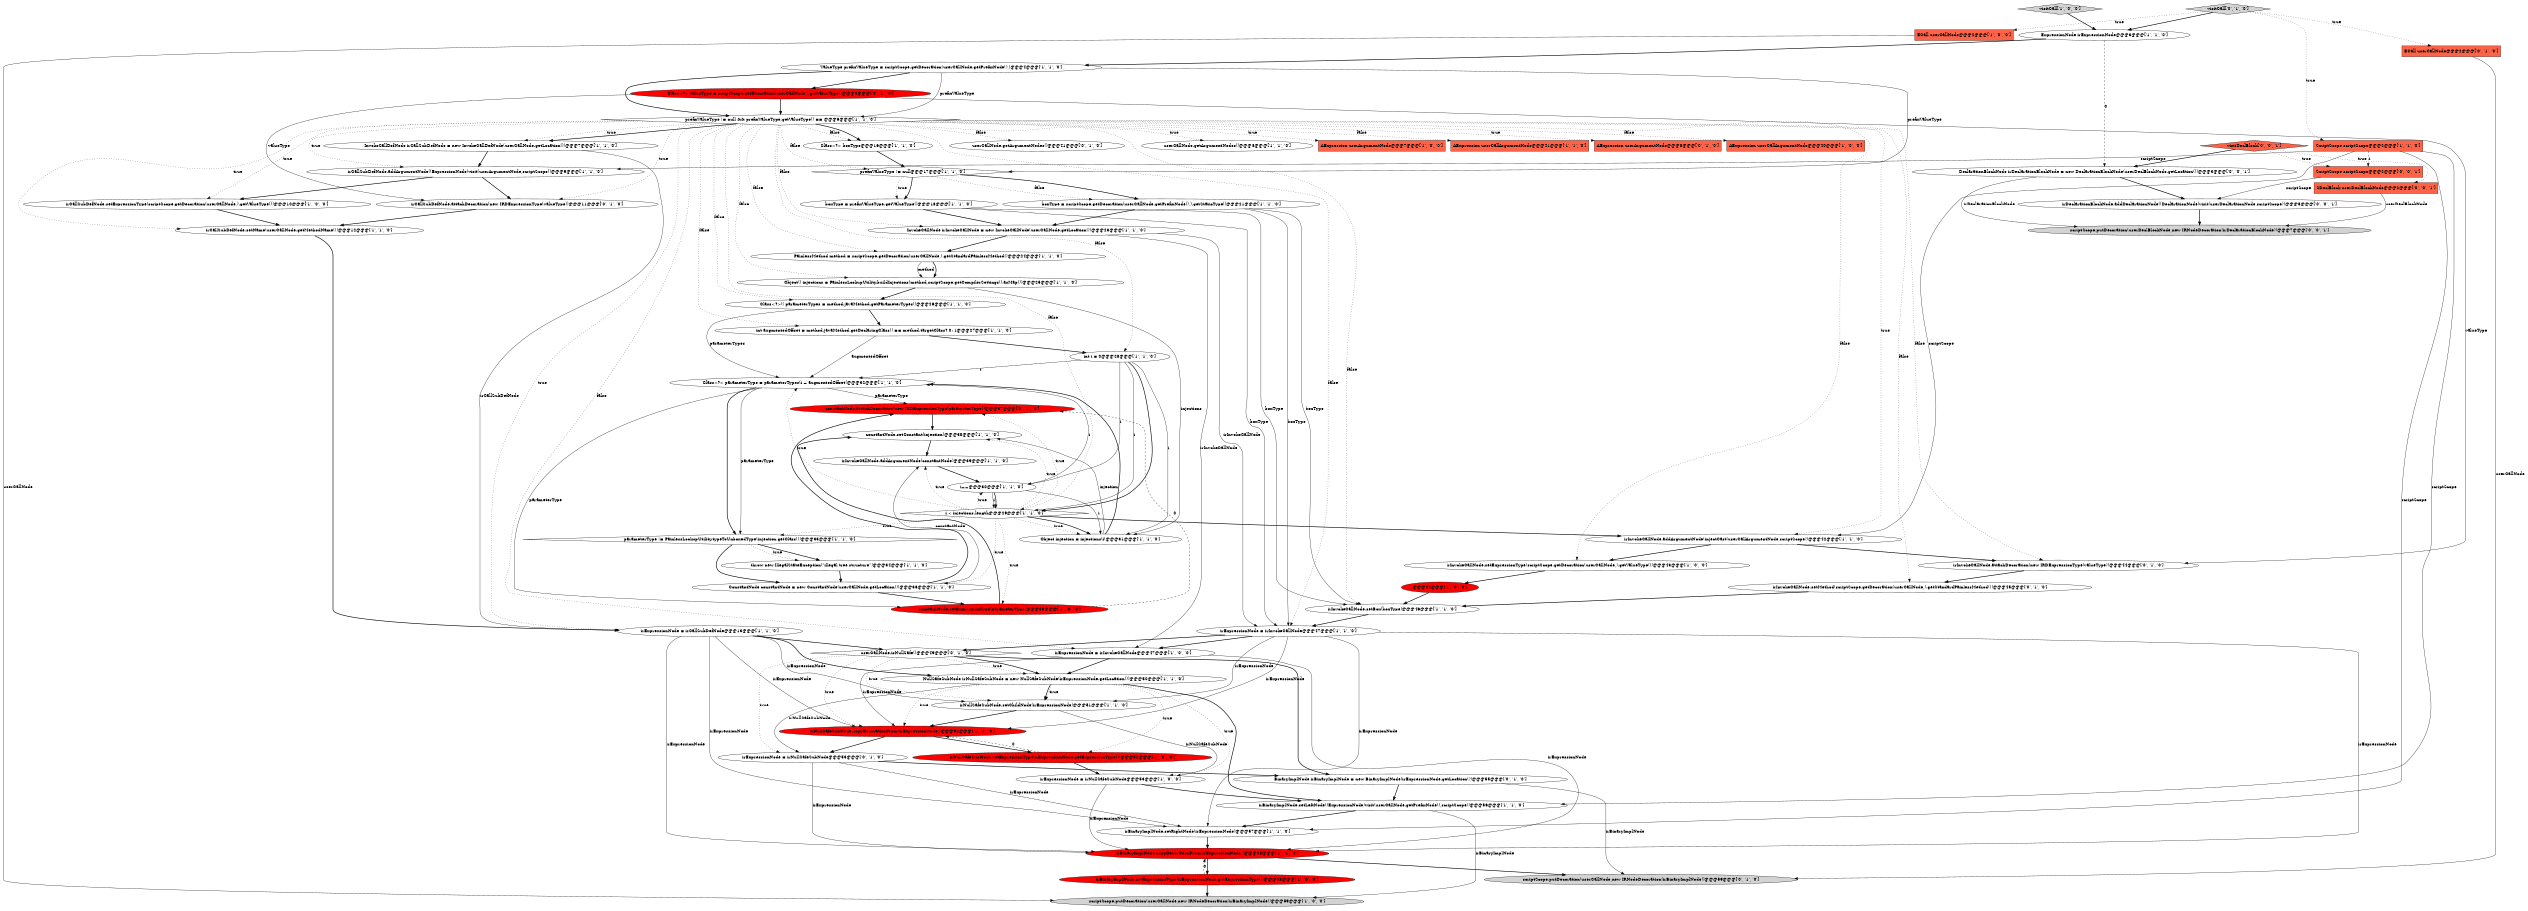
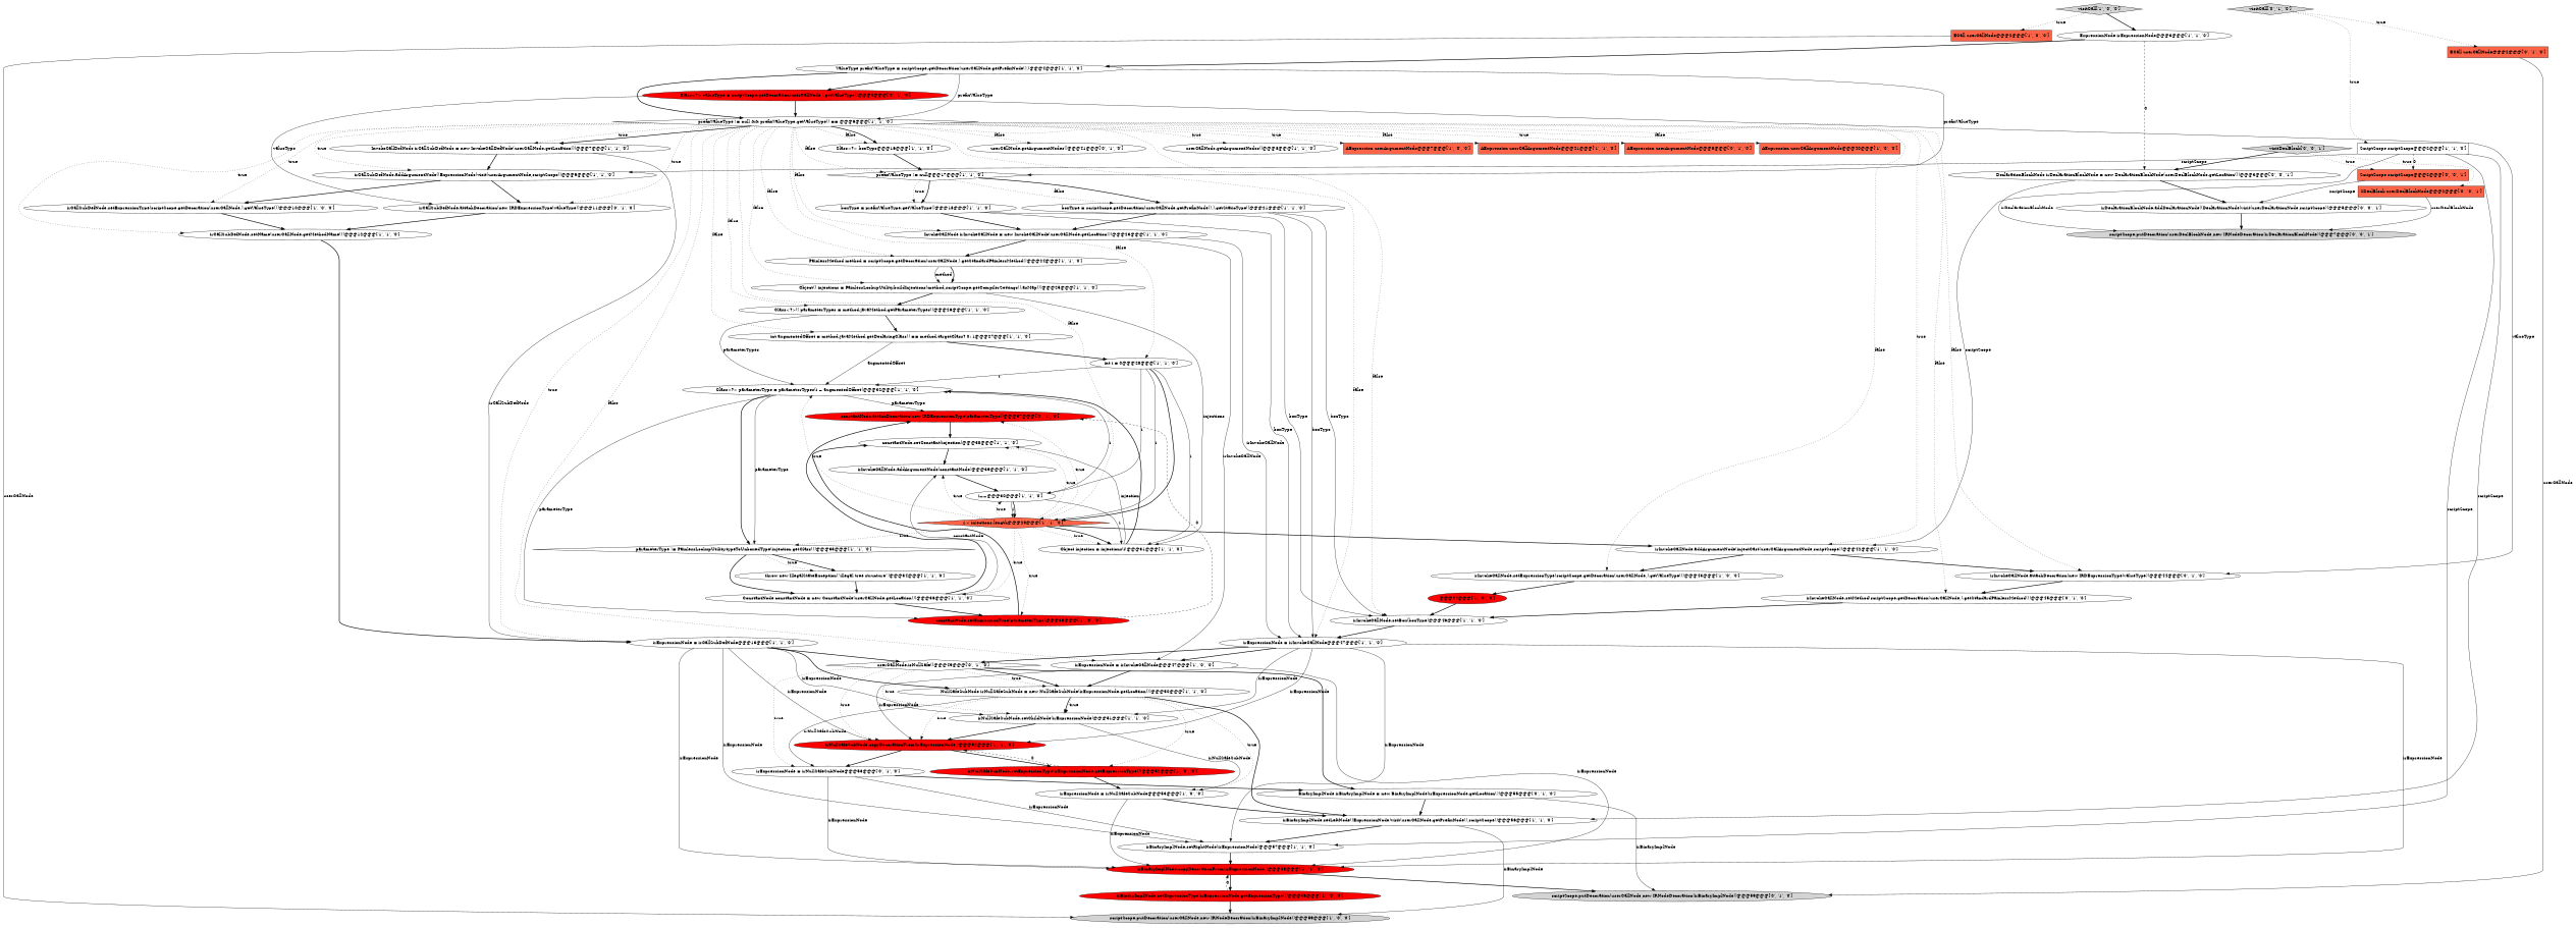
  digraph {
    node [fillcolor=white shape=ellipse style=filled]
    edge [style=bold]
    n1 [label="userCallNode.isNullSafe()@@@49@@@['0', '1', '0']" shape=diamond]
    n2 [label="BinaryImplNode irBinaryImplNode = new BinaryImplNode(irExpressionNode.getLocation())@@@55@@@['0', '1', '0']"]
    n3 [fillcolor=red label="irNullSafeSubNode.copyDecorationFrom(irExpressionNode,)@@@52@@@['1', '1', '0']"]
    n4 [label="irExpressionNode = irNullSafeSubNode@@@53@@@['0', '1', '0']"]
    n5 [label="irNullSafeSubNode.setChildNode(irExpressionNode)@@@51@@@['1', '1', '0']"]
    n6 [label="NullSafeSubNode irNullSafeSubNode = new NullSafeSubNode(irExpressionNode.getLocation())@@@50@@@['1', '1', '0']"]
    n7 [label="irBinaryImplNode.setLeftNode((ExpressionNode)visit(userCallNode.getPrefixNode(),scriptScope))@@@56@@@['1', '1', '0']"]
    n8 [fillcolor=lightgray label="scriptScope.putDecoration(userCallNode,new IRNodeDecoration(irBinaryImplNode))@@@59@@@['0', '1', '0']"]
    n9 [fillcolor=red label="irNullSafeSubNode.setExpressionType(irExpressionNode.getExpressionType())@@@52@@@['1', '0', '0']"]
    n10 [fillcolor=red label="irBinaryImplNode.copyDecorationFrom(irExpressionNode,)@@@58@@@['1', '1', '0']"]
    n11 [label="irBinaryImplNode.setRightNode(irExpressionNode)@@@57@@@['1', '1', '0']"]
    n12 [label="irExpressionNode = irNullSafeSubNode@@@53@@@['1', '0', '0']"]
    n13 [fillcolor=red label="constantNode.attachDecoration(new IRDExpressionType(parameterType))@@@37@@@['0', '1', '0']"]
    n14 [label="constantNode.setConstant(injection)@@@38@@@['1', '1', '0']"]
    n15 [label="irInvokeCallNode.addArgumentNode(constantNode)@@@39@@@['1', '1', '0']"]
    n16 [label="userCallNode.getArgumentNodes()@@@41@@@['0', '1', '0']"]
    n17 [label="irDeclarationBlockNode.addDeclarationNode((DeclarationNode)visit(userDeclarationNode,scriptScope))@@@5@@@['0', '0', '1']"]
    n18 [fillcolor=lightgray label="scriptScope.putDecoration(userDeclBlockNode,new IRNodeDecoration(irDeclarationBlockNode))@@@7@@@['0', '0', '1']"]
    n19 [label="irInvokeCallNode.attachDecoration(new IRDExpressionType(valueType))@@@44@@@['0', '1', '0']"]
    n20 [label="irInvokeCallNode.setMethod(scriptScope.getDecoration(userCallNode,).getStandardPainlessMethod())@@@45@@@['0', '1', '0']"]
    n21 [label="irInvokeCallNode.setBox(boxType)@@@46@@@['1', '1', '0']"]
    n22 [fillcolor=tomato label="ECall userCallNode@@@2@@@['1', '0', '0']" shape=box]
    n23 [fillcolor=lightgray label="scriptScope.putDecoration(userCallNode,new IRNodeDecoration(irBinaryImplNode))@@@59@@@['1', '0', '0']"]
    n24 [fillcolor=tomato label="ScriptScope scriptScope@@@2@@@['0', '0', '1']" shape=box]
    n25 [label="Class<?> parameterType = parameterTypes(i + augmentedOffset(@@@32@@@['1', '1', '0']"]
    n26 [fillcolor=red label="constantNode.setExpressionType(parameterType)@@@36@@@['1', '0', '0']"]
    n27 [label="parameterType != PainlessLookupUtility.typeToUnboxedType(injection.getClass())@@@33@@@['1', '1', '0']" shape=diamond]
    n28 [label="ConstantNode constantNode = new ConstantNode(userCallNode.getLocation())@@@36@@@['1', '1', '0']"]
    n29 [label="throw new IllegalStateException(\"illegal tree structure\")@@@34@@@['1', '1', '0']"]
    n30 [label="ValueType prefixValueType = scriptScope.getDecoration(userCallNode.getPrefixNode(),)@@@4@@@['1', '1', '0']"]
    n31 [fillcolor=red label="Class<?> valueType = scriptScope.getDecoration(userCallNode,).getValueType()@@@5@@@['0', '1', '0']"]
    n32 [label="prefixValueType != null && prefixValueType.getValueType() == @@@6@@@['1', '1', '0']" shape=diamond]
    n33 [label="prefixValueType != null@@@17@@@['1', '1', '0']" shape=diamond]
    n34 [label="irCallSubDefNode.attachDecoration(new IRDExpressionType(valueType))@@@11@@@['0', '1', '0']"]
    n35 [label="irExpressionNode = irInvokeCallNode@@@47@@@['1', '1', '0']"]
    n36 [label="InvokeCallNode irInvokeCallNode = new InvokeCallNode(userCallNode.getLocation())@@@23@@@['1', '1', '0']"]
    n37 [label="userCallNode.getArgumentNodes()@@@8@@@['1', '1', '0']"]
    n38 [fillcolor=tomato label="AExpression userArgumentNode@@@7@@@['1', '0', '0']" shape=box]
    n39 [fillcolor=tomato label="AExpression userCallArgumentNode@@@41@@@['1', '1', '0']" shape=box]
    n40 [label="PainlessMethod method = scriptScope.getDecoration(userCallNode,).getStandardPainlessMethod()@@@24@@@['1', '1', '0']"]
    n41 [label="irExpressionNode = irInvokeCallNode@@@47@@@['1', '0', '0']"]
    n42 [label="InvokeCallDefNode irCallSubDefNode = new InvokeCallDefNode(userCallNode.getLocation())@@@7@@@['1', '1', '0']"]
    n43 [label="Class<?>(( parameterTypes = method.javaMethod.getParameterTypes()@@@26@@@['1', '1', '0']"]
-   n44 [label="i < injections.length@@@29@@@['1', '1', '0']" shape=diamond]
+   n44 [fillcolor=tomato label="i < injections.length@@@29@@@['1', '1', '0']" shape=diamond]
    n45 [label="Class<?> boxType@@@16@@@['1', '1', '0']"]
    n46 [label="irCallSubDefNode.setExpressionType(scriptScope.getDecoration(userCallNode,).getValueType())@@@10@@@['1', '0', '0']"]
    n47 [label="irExpressionNode = irCallSubDefNode@@@13@@@['1', '1', '0']"]
    n48 [label="int augmentedOffset = method.javaMethod.getDeclaringClass() == method.targetClass? 0: 1@@@27@@@['1', '1', '0']"]
    n49 [label="int i = 0@@@28@@@['1', '1', '0']"]
    n50 [label="irInvokeCallNode.setExpressionType(scriptScope.getDecoration(userCallNode,).getValueType())@@@43@@@['1', '0', '0']"]
    n51 [fillcolor=tomato label="AExpression userArgumentNode@@@8@@@['0', '1', '0']" shape=box]
    n52 [label="Object(( injections = PainlessLookupUtility.buildInjections(method,scriptScope.getCompilerSettings().asMap())@@@25@@@['1', '1', '0']"]
    n53 [label="irCallSubDefNode.addArgumentNode((ExpressionNode)visit(userArgumentNode,scriptScope))@@@9@@@['1', '1', '0']"]
    n54 [label="irInvokeCallNode.addArgumentNode(injectCast(userCallArgumentNode,scriptScope))@@@42@@@['1', '1', '0']"]
    n55 [fillcolor=tomato label="AExpression userCallArgumentNode@@@40@@@['1', '0', '0']" shape=box]
    n56 [label="irCallSubDefNode.setName(userCallNode.getMethodName())@@@12@@@['1', '1', '0']"]
    n57 [label="boxType = prefixValueType.getValueType()@@@18@@@['1', '1', '0']"]
    n58 [label="boxType = scriptScope.getDecoration(userCallNode.getPrefixNode(),).getStaticType()@@@21@@@['1', '1', '0']"]
    n59 [fillcolor=lightgray label="visitCall['1', '0', '0']" shape=diamond]
    n60 [label="ExpressionNode irExpressionNode@@@3@@@['1', '1', '0']"]
    n61 [label="DeclarationBlockNode irDeclarationBlockNode = new DeclarationBlockNode(userDeclBlockNode.getLocation())@@@3@@@['0', '0', '1']"]
-   n62 [fillcolor=tomato label="ScriptScope scriptScope@@@2@@@['1', '1', '0']" shape=box]
+   n62 [label="ScriptScope scriptScope@@@2@@@['1', '1', '0']" shape=box]
    n63 [label="i++@@@30@@@['1', '1', '0']"]
    n64 [fillcolor=red label="irBinaryImplNode.setExpressionType(irExpressionNode.getExpressionType())@@@58@@@['1', '0', '0']"]
    n65 [fillcolor=red label="@@@44@@@['1', '0', '0']"]
    n66 [label="Object injection = injections(i(@@@31@@@['1', '1', '0']"]
    n67 [fillcolor=tomato label="ECall userCallNode@@@2@@@['0', '1', '0']" shape=box]
-   n68 [fillcolor=tomato label="visitDeclBlock['0', '0', '1']" shape=diamond]
+   n68 [fillcolor=lightgray label="visitDeclBlock['0', '0', '1']" shape=diamond]
    n69 [fillcolor=tomato label="SDeclBlock userDeclBlockNode@@@2@@@['0', '0', '1']" shape=box]
    n70 [fillcolor=lightgray label="visitCall['0', '1', '0']" shape=diamond]
    n1 -> n2
    n1 -> n3 [label=true style=dotted]
    n1 -> n4 [label=true style=dotted]
    n1 -> n5 [label=true style=dotted]
    n1 -> n6 [label=true style=dotted]
    n1 -> n6
    n2 -> n7
    n2 -> n8 [label=irBinaryImplNode style=solid]
    n3 -> n4
    n3 -> n9
    n4 -> n2
    n4 -> n10 [label=irExpressionNode style=solid]
    n4 -> n11 [label=irExpressionNode style=solid]
    n5 -> n3
    n5 -> n12 [label=irNullSafeSubNode style=solid]
    n6 -> n3 [label=true style=dotted]
    n6 -> n4 [label=irNullSafeSubNode style=solid]
    n6 -> n5 [label=true style=dotted]
    n6 -> n5
    n6 -> n7
    n6 -> n9 [label=true style=dotted]
    n6 -> n12 [label=true style=dotted]
    n7 -> n11
    n7 -> n23 [label=irBinaryImplNode style=solid]
    n9 -> n3 [label=0 style=dashed]
    n9 -> n12
    n10 -> n8
    n10 -> n64
    n11 -> n10
    n12 -> n7
    n12 -> n10 [label=irExpressionNode style=solid]
    n13 -> n14
    n14 -> n15
    n15 -> n63
    n17 -> n18
    n19 -> n20
    n20 -> n21
    n21 -> n35
    n22 -> n23 [label=userCallNode style=solid]
    n24 -> n17 [label=scriptScope style=solid]
    n25 -> n13 [label=parameterType style=solid]
    n25 -> n26 [label=parameterType style=solid]
    n25 -> n27
    n25 -> n27 [label=parameterType style=solid]
    n26 -> n13 [label=0 style=dashed]
    n26 -> n14
    n27 -> n28
    n27 -> n29
    n27 -> n29 [label=true style=dotted]
    n28 -> n13
    n28 -> n15 [label=constantNode style=solid]
    n28 -> n26
    n29 -> n28
    n30 -> n31
    n30 -> n32 [label=prefixValueType style=solid]
    n30 -> n32
    n30 -> n33 [label=prefixValueType style=solid]
    n31 -> n19 [label=valueType style=solid]
    n31 -> n32
    n31 -> n34 [label=valueType style=solid]
    n32 -> n16 [label=false style=dotted]
    n32 -> n19 [label=false style=dotted]
    n32 -> n20 [label=false style=dotted]
    n32 -> n21 [label=false style=dotted]
    n32 -> n33 [label=false style=dotted]
    n32 -> n34 [label=true style=dotted]
    n32 -> n35 [label=false style=dotted]
    n32 -> n36 [label=false style=dotted]
    n32 -> n37 [label=true style=dotted]
    n32 -> n38 [label=true style=dotted]
    n32 -> n39 [label=false style=dotted]
    n32 -> n40 [label=false style=dotted]
    n32 -> n41 [label=false style=dotted]
    n32 -> n42 [label=true style=dotted]
    n32 -> n42
    n32 -> n43 [label=false style=dotted]
    n32 -> n44 [label=false style=dotted]
    n32 -> n45 [label=false style=dotted]
    n32 -> n45
    n32 -> n46 [label=true style=dotted]
    n32 -> n47 [label=true style=dotted]
    n32 -> n48 [label=false style=dotted]
    n32 -> n49 [label=false style=dotted]
    n32 -> n50 [label=false style=dotted]
    n32 -> n51 [label=true style=dotted]
    n32 -> n52 [label=false style=dotted]
    n32 -> n53 [label=true style=dotted]
    n32 -> n54 [label=true style=dotted]
    n32 -> n55 [label=false style=dotted]
    n32 -> n56 [label=true style=dotted]
    n33 -> n57
    n33 -> n57 [label=true style=dotted]
    n33 -> n58
    n33 -> n58 [label=false style=dotted]
    n34 -> n56
    n35 -> n1
    n35 -> n3 [label=irExpressionNode style=solid]
    n35 -> n5 [label=irExpressionNode style=solid]
    n35 -> n10 [label=irExpressionNode style=solid]
    n35 -> n11 [label=irExpressionNode style=solid]
    n35 -> n41
    n36 -> n35 [label=irInvokeCallNode style=solid]
    n36 -> n40
    n36 -> n41 [label=irInvokeCallNode style=solid]
    n40 -> n52
    n40 -> n52 [label=method style=solid]
    n41 -> n3 [label=irExpressionNode style=solid]
    n41 -> n6
    n41 -> n10 [label=irExpressionNode style=solid]
    n42 -> n47 [label=irCallSubDefNode style=solid]
    n42 -> n53
    n43 -> n25 [label=parameterTypes style=solid]
    n43 -> n48
    n44 -> n13 [label=true style=dotted]
    n44 -> n14 [label=true style=dotted]
    n44 -> n15 [label=true style=dotted]
    n44 -> n25 [label=true style=dotted]
    n44 -> n26 [label=true style=dotted]
    n44 -> n27 [label=true style=dotted]
    n44 -> n28 [label=true style=dotted]
    n44 -> n54
    n44 -> n63 [label=true style=dotted]
    n44 -> n66 [label=true style=dotted]
    n44 -> n66
    n45 -> n33
    n46 -> n56
    n47 -> n1
    n47 -> n3 [label=irExpressionNode style=solid]
    n47 -> n5 [label=irExpressionNode style=solid]
    n47 -> n6
    n47 -> n10 [label=irExpressionNode style=solid]
    n47 -> n11 [label=irExpressionNode style=solid]
    n48 -> n25 [label=augmentedOffset style=solid]
    n48 -> n49
    n49 -> n25 [label=i style=solid]
    n49 -> n44 [label=i style=solid]
    n49 -> n44
    n49 -> n63 [label=i style=solid]
    n49 -> n66 [label=i style=solid]
    n50 -> n65
    n52 -> n43
    n52 -> n66 [label=injections style=solid]
    n53 -> n34
    n53 -> n46
    n54 -> n19
    n54 -> n50
    n56 -> n47
    n57 -> n21 [label=boxType style=solid]
    n57 -> n35 [label=boxType style=solid]
    n57 -> n36
    n58 -> n21 [label=boxType style=solid]
    n58 -> n35 [label=boxType style=solid]
    n58 -> n36
-   n70 -> n22 [label=true style=dotted]
+   n59 -> n22 [label=true style=dotted]
    n59 -> n60
    n60 -> n30
    n60 -> n61 [label=0 style=dashed]
    n61 -> n17
    n61 -> n18 [label=irDeclarationBlockNode style=solid]
    n62 -> n7 [label=scriptScope style=solid]
    n62 -> n11 [label=scriptScope style=solid]
-   n62 -> n24 [label=i style=dashed]
+   n62 -> n24 [label=0 style=dashed]
    n62 -> n53 [label=scriptScope style=solid]
    n62 -> n54 [label=scriptScope style=solid]
    n63 -> n25 [label=i style=solid]
    n63 -> n44
    n63 -> n44 [label=i style=solid]
    n63 -> n66 [label=i style=solid]
    n64 -> n10 [label=0 style=dashed]
    n64 -> n23
    n65 -> n21
    n66 -> n14 [label=injection style=solid]
    n66 -> n25
    n67 -> n8 [label=userCallNode style=solid]
    n68 -> n24 [label=true style=dotted]
    n68 -> n61
    n68 -> n69 [label=true style=dotted]
    n69 -> n18 [label=userDeclBlockNode style=solid]
-   n70 -> n60
    n70 -> n62 [label=true style=dotted]
    n70 -> n67 [label=true style=dotted]
  }
